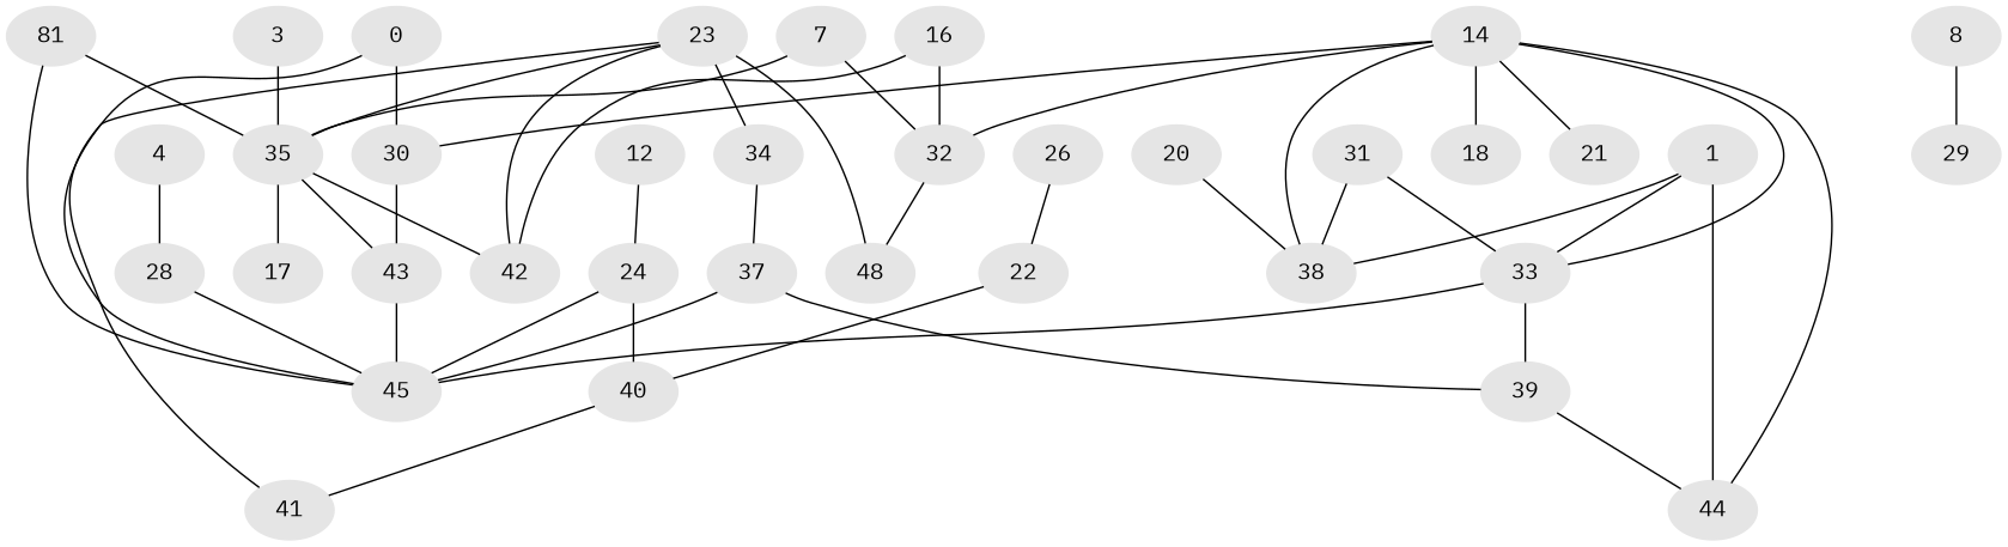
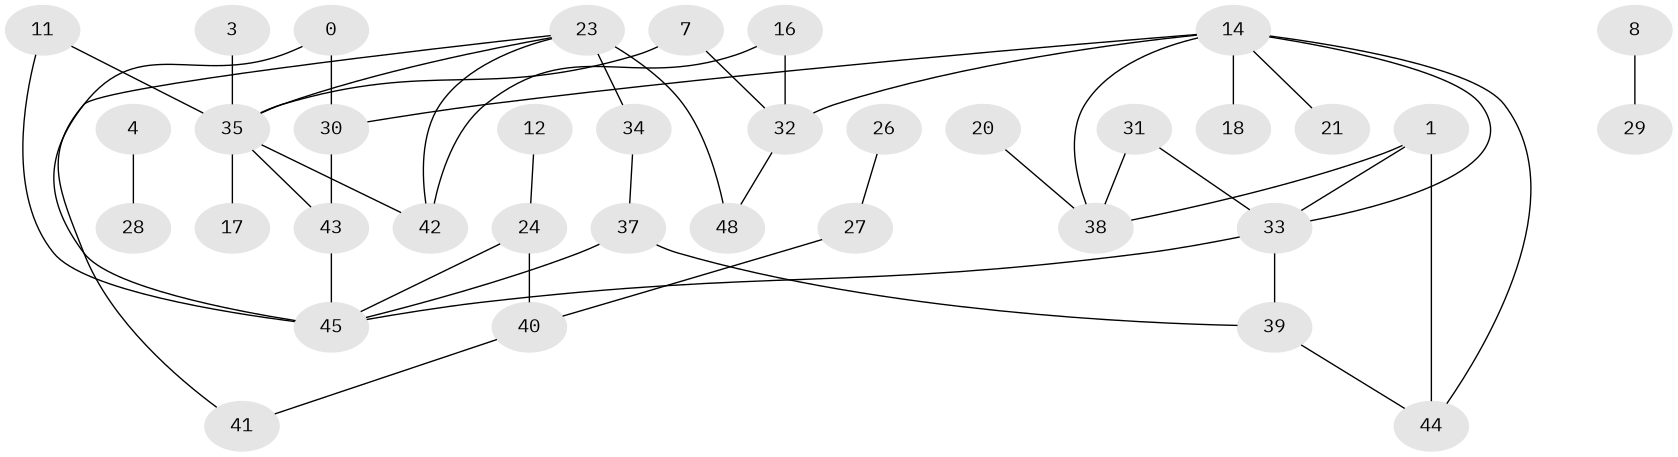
  graph {
    fontname="IBM Plex Mono"
    node [color=gray90 fontname="IBM Plex Mono" style=filled]
    edge [fontname="IBM Plex Mono" weight=1.0]
    1
    33
    38
    44
    45
    39
    3
    35
    42
    43
    n11 [label=17]
    4
    28
    7
    32
    48
    8
    29
    n19 [label=0]
    n20 [label=30]
-   11 [label=81]
+   11
    12
    24
    40
    14
    18
    21
    16
    20
    23
    34
    41
    37
    26
-   27 [label=22]
+   27
    31
    1 -- 33
    1 -- 38
    1 -- 44
    33 -- 45
    33 -- 39
    39 -- 44
    3 -- 35
    35 -- 42
    35 -- 43
    35 -- n11
    43 -- 45
    4 -- 28
-   28 -- 45
    7 -- 35
    7 -- 32
    32 -- 48
    8 -- 29
    n19 -- 45
    n19 -- n20
    n20 -- 43
    11 -- 45
    11 -- 35
    12 -- 24
    24 -- 45
    24 -- 40
    40 -- 41
    14 -- 33
    14 -- 38
    14 -- 44
    14 -- 32
    14 -- n20
    14 -- 18
    14 -- 21
    16 -- 42
    16 -- 32
    20 -- 38
    23 -- 35
    23 -- 42
    23 -- 48 [weight=3.0]
    23 -- 34
    23 -- 41
    34 -- 37
    37 -- 45
    37 -- 39
    26 -- 27
    27 -- 40
    31 -- 33
    31 -- 38
  }
